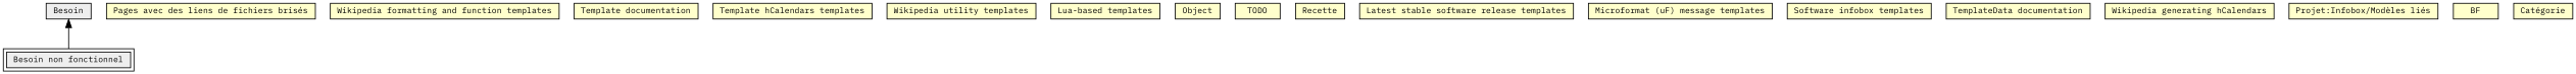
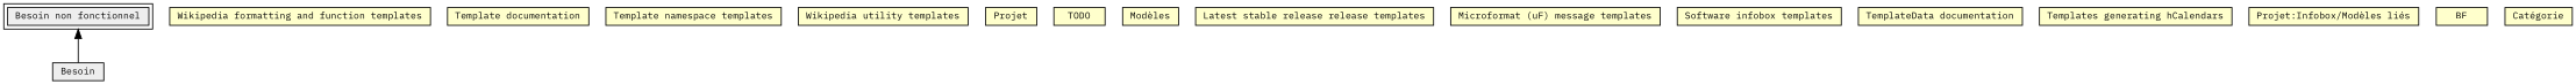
  digraph {
    rankdir=TB
    fontname="IBM Plex Mono"
    node [color="#00000" fillcolor="#FFFFCC" font="Helvetica-Bold" fontsize=10 peripheries=1 shape=box style=filled fontname="IBM Plex Mono"]
    n1 [fillcolor="#EEEEEE" height=0 label=Besoin]
    n2 [fillcolor="#EEEEEE" height=0 label="Besoin non fonctionnel" peripheries=2]
-   n3 [height=0 label="Pages avec des liens de fichiers brisés"]
    n4 [height=0 label="Wikipedia formatting and function templates"]
    n5 [height=0 label="Template documentation"]
-   n6 [height=0 label="Template hCalendars templates"]
+   n6 [height=0 label="Template namespace templates"]
    n7 [height=0 label="Wikipedia utility templates"]
-   n8 [height=0 label="Lua-based templates"]
-   n9 [height=0 label=Object]
+   n9 [height=0 label=Projet]
    n10 [height=0 label=TODO]
-   n11 [height=0 label=Recette]
-   n12 [height=0 label="Latest stable software release templates"]
+   n11 [height=0 label="Modèles"]
+   n12 [height=0 label="Latest stable release release templates"]
    n13 [height=0 label="Microformat (uF) message templates"]
    n14 [height=0 label="Software infobox templates"]
    n15 [height=0 label="TemplateData documentation"]
-   n16 [height=0 label="Wikipedia generating hCalendars"]
+   n16 [height=0 label="Templates generating hCalendars"]
    n17 [height=0 label="Projet:Infobox/Modèles liés"]
    n18 [height=0 label=BF]
    n19 [height=0 label="Catégorie"]
-   n1 -> n2 [dir=back fontname="IBM Plex Mono"]
+   n2 -> n1 [dir=back fontname="IBM Plex Mono"]
  }
